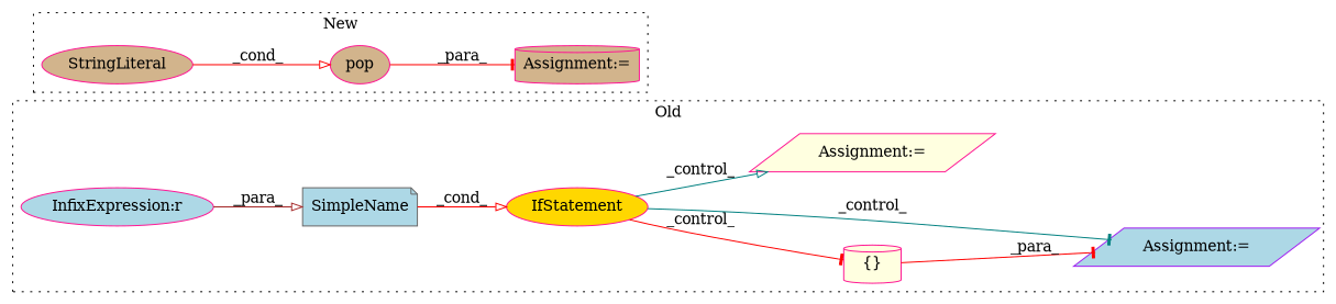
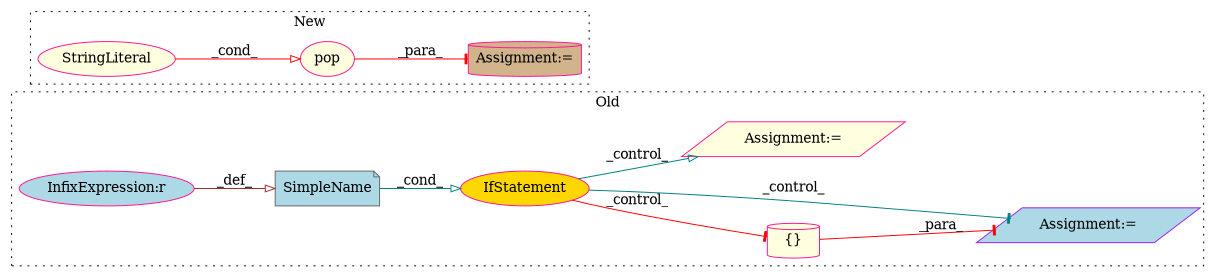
  digraph {
    rankdir=LR
    node [a=7 color=deeppink fillcolor=lightyellow l=1 shape=ellipse style=filled]
    edge [arrowhead=tee color=red]
    n1 [a=4 l="1,1" label="{}" s="915,921" shape=cylinder]
    n2 [color=purple fillcolor=lightblue label="Assignment:=" s=905 shape=parallelogram]
    n3 [a=25 fillcolor=gold l="4,2" label=IfStatement s="880,890"]
    n4 [a=42 color=gray40 fillcolor=lightblue label=SimpleName shape=note l=""]
    n5 [label="Assignment:=" s=939 shape=parallelogram]
    n6 [a=27 fillcolor=lightblue l=4 label="InfixExpression:r" s=885]
-   n7 [a=32 fillcolor=tan l="4,1" label=pop s="732,747"]
-   n8 [a=45 fillcolor=tan l=11 label=StringLiteral s=736]
+   n7 [a=32 l="4,1" label=pop s="732,747"]
+   n8 [a=45 l=11 label=StringLiteral s=736]
    n9 [fillcolor=tan label="Assignment:=" s=726 shape=cylinder]
    subgraph cluster_1 {
      label=Old
      style=dotted
      n1
      n2
      n3
      n4
      n5
      n6
    }
    subgraph cluster_2 {
      label=New
      style=dotted
      n7
      n8
      n9
    }
    n1 -> n2 [label=_para_]
    n3 -> n1 [label=_control_]
    n3 -> n2 [color=teal label=_control_]
    n3 -> n5 [arrowhead=onormal color=teal label=_control_]
-   n4 -> n3 [arrowhead=onormal label=_cond_]
-   n6 -> n4 [arrowhead=onormal color=brown label=_para_]
+   n4 -> n3 [arrowhead=onormal color=teal label=_cond_]
+   n6 -> n4 [arrowhead=onormal color=brown label=_def_]
    n7 -> n9 [label=_para_]
    n8 -> n7 [arrowhead=onormal label=_cond_]
  }
